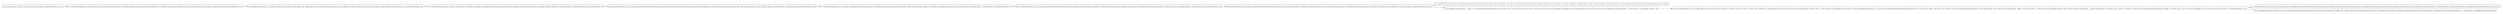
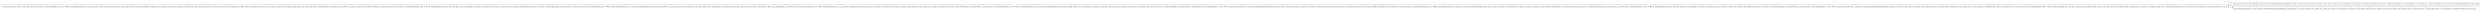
  digraph {
    rankdir=LR
    node [fontname=Arial shape=record]
    n1 [label="{class = hierarchy\l|rotation = 0\l|width = 1440\l|height = 2392\l|numberOfChildren = 1\l|eventGeneratedOnElement = false \l}"]
    n2 [label="{class = android.widget.FrameLayout\l|text = \l|checkable = false\l|checked = false\l|clickable = false\l|enabled = true\l|focusable = false\l|focused = false\l|long-clickable = false\l|password = false\l|scrollable = false\l|selected = false\l|bounds = [0,0][1440,2392]\l|displayed = true\l|numberOfChildren = 1\l|numInParentLayout = 0\l|eventGeneratedOnElement = false \l}"]
    n3 [label="{class = android.widget.LinearLayout\l|text = \l|checkable = false\l|checked = false\l|clickable = false\l|enabled = true\l|focusable = false\l|focused = false\l|long-clickable = false\l|password = false\l|scrollable = false\l|selected = false\l|bounds = [0,0][1440,2392]\l|displayed = true\l|numberOfChildren = 1\l|numInParentLayout = 0\l|eventGeneratedOnElement = false \l}"]
    n4 [label="{class = android.widget.FrameLayout\l|text = \l|checkable = false\l|checked = false\l|clickable = false\l|enabled = true\l|focusable = false\l|focused = false\l|long-clickable = false\l|password = false\l|scrollable = false\l|selected = false\l|bounds = [0,0][1440,2392]\l|displayed = true\l|numberOfChildren = 1\l|numInParentLayout = 0\l|eventGeneratedOnElement = false \l}"]
    n5 [label="{class = android.widget.FrameLayout\l|text = \l|resource-id = com.duckduckgo.mobile.android:id/action_bar_root\l|checkable = false\l|checked = false\l|clickable = false\l|enabled = true\l|focusable = false\l|focused = false\l|long-clickable = false\l|password = false\l|scrollable = false\l|selected = false\l|bounds = [0,0][1440,2392]\l|displayed = true\l|numberOfChildren = 1\l|numInParentLayout = 0\l|eventGeneratedOnElement = false \l}"]
    n6 [label="{class = android.widget.FrameLayout\l|text = \l|resource-id = android:id/content\l|checkable = false\l|checked = false\l|clickable = false\l|enabled = true\l|focusable = false\l|focused = false\l|long-clickable = false\l|password = false\l|scrollable = false\l|selected = false\l|bounds = [0,0][1440,2392]\l|displayed = true\l|numberOfChildren = 1\l|numInParentLayout = 0\l|eventGeneratedOnElement = false \l}"]
    n7 [label="{class = android.widget.FrameLayout\l|text = \l|resource-id = com.duckduckgo.mobile.android:id/container\l|checkable = false\l|checked = false\l|clickable = false\l|enabled = true\l|focusable = false\l|focused = false\l|long-clickable = false\l|password = false\l|scrollable = false\l|selected = false\l|bounds = [0,0][1440,2392]\l|displayed = true\l|numberOfChildren = 1\l|numInParentLayout = 0\l|eventGeneratedOnElement = false \l}"]
    n8 [label="{class = android.view.ViewGroup\l|text = \l|resource-id = com.duckduckgo.mobile.android:id/coordinator\l|checkable = false\l|checked = false\l|clickable = false\l|enabled = true\l|focusable = false\l|focused = false\l|long-clickable = false\l|password = false\l|scrollable = false\l|selected = false\l|bounds = [0,84][1440,2392]\l|displayed = true\l|numberOfChildren = 2\l|numInParentLayout = 0\l|eventGeneratedOnElement = false \l}"]
-   n9 [label="{class = android.view.View\l|text = \l|resource-id = com.duckduckgo.mobile.android:id/touch_outside\l|checkable = false\l|checked = false\l|clickable = true\l|enabled = true\l|focusable = false\l|focused = false\l|long-clickable = false\l|password = false\l|scrollable = false\l|selected = false\l|bounds = [0,84][1440,2392]\l|displayed = true\l|numberOfChildren = 0\l|numInParentLayout = 0\l|eventGeneratedOnElement = false \l|screenshotPath = duckduckgo04/S1/pngs/0_84_1440_2392.png\l}"]
    n10 [label="{class = android.widget.FrameLayout\l|text = \l|resource-id = com.duckduckgo.mobile.android:id/design_bottom_sheet\l|checkable = false\l|checked = false\l|clickable = false\l|enabled = true\l|focusable = false\l|focused = false\l|long-clickable = false\l|password = false\l|scrollable = false\l|selected = false\l|bounds = [0,1936][1440,2392]\l|displayed = true\l|numberOfChildren = 1\l|numInParentLayout = 1\l|eventGeneratedOnElement = false \l}"]
    n11 [label="{class = android.widget.FrameLayout\l|text = \l|checkable = false\l|checked = false\l|clickable = false\l|enabled = true\l|focusable = false\l|focused = false\l|long-clickable = false\l|password = false\l|scrollable = false\l|selected = false\l|bounds = [0,1936][1440,2392]\l|displayed = true\l|numberOfChildren = 1\l|numInParentLayout = 0\l|eventGeneratedOnElement = false \l}"]
    n12 [label="{class = android.widget.LinearLayout\l|text = \l|resource-id = com.duckduckgo.mobile.android:id/fireDialogRootView\l|checkable = false\l|checked = false\l|clickable = false\l|enabled = true\l|focusable = false\l|focused = false\l|long-clickable = false\l|password = false\l|scrollable = false\l|selected = false\l|bounds = [0,1936][1440,2392]\l|displayed = true\l|numberOfChildren = 1\l|numInParentLayout = 0\l|eventGeneratedOnElement = false \l}"]
    n13 [label="{class = android.view.ViewGroup\l|text = \l|checkable = false\l|checked = false\l|clickable = false\l|enabled = true\l|focusable = false\l|focused = false\l|long-clickable = false\l|password = false\l|scrollable = false\l|selected = false\l|bounds = [0,1936][1440,2392]\l|displayed = true\l|numberOfChildren = 2\l|numInParentLayout = 0\l|eventGeneratedOnElement = false \l}"]
    n14 [label="{class = android.widget.TextView\l|text = Clear All Tabs And Data\l|resource-id = com.duckduckgo.mobile.android:id/clearAllOption\l|checkable = false\l|checked = false\l|clickable = true\l|enabled = true\l|focusable = true\l|focused = false\l|long-clickable = false\l|password = false\l|scrollable = false\l|selected = false\l|bounds = [0,1936][1440,2164]\l|displayed = true\l|numberOfChildren = 0\l|numInParentLayout = 0\l|eventGeneratedOnElement = false \l|screenshotPath = duckduckgo04/S1/pngs/0_1936_1440_2164.png\l}"]
    n15 [label="{class = android.widget.TextView\l|text = Cancel\l|resource-id = com.duckduckgo.mobile.android:id/cancelOption\l|checkable = false\l|checked = false\l|clickable = true\l|enabled = true\l|focusable = true\l|focused = false\l|long-clickable = false\l|password = false\l|scrollable = false\l|selected = false\l|bounds = [0,2164][1440,2392]\l|displayed = true\l|numberOfChildren = 0\l|numInParentLayout = 1\l|eventGeneratedOnElement = true \l|screenshotPath = duckduckgo04/S1/pngs/0_2164_1440_2392.png\l}"]
    n1 -> n2
    n2 -> n3
    n3 -> n4
    n4 -> n5
    n5 -> n6
    n6 -> n7
    n7 -> n8
-   n8 -> n9
    n8 -> n10
    n10 -> n11
    n11 -> n12
    n12 -> n13
    n13 -> n14
    n13 -> n15
  }
